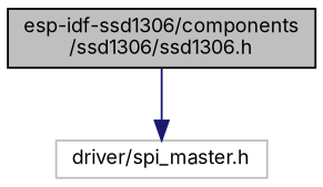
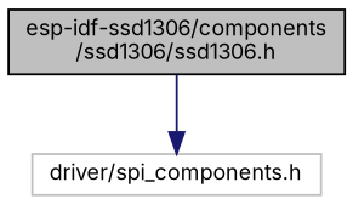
  digraph {
    fontname=Inter
    node [fontname=Inter fontsize=10 shape=record style=filled]
    n1 [color=black fillcolor=grey75 fontcolor=black height=0.2 label="esp-idf-ssd1306/components\l/ssd1306/ssd1306.h" width=0.4]
-   n2 [color=grey75 fillcolor=white height=0.2 label="driver/spi_master.h" width=0.4]
+   n2 [color=grey75 fillcolor=white height=0.2 label="driver/spi_components.h" width=0.4]
    n1 -> n2 [color=midnightblue fontname=Inter fontsize=10 labelfontname=Helvetica labelfontsize=10 style=solid]
  }
